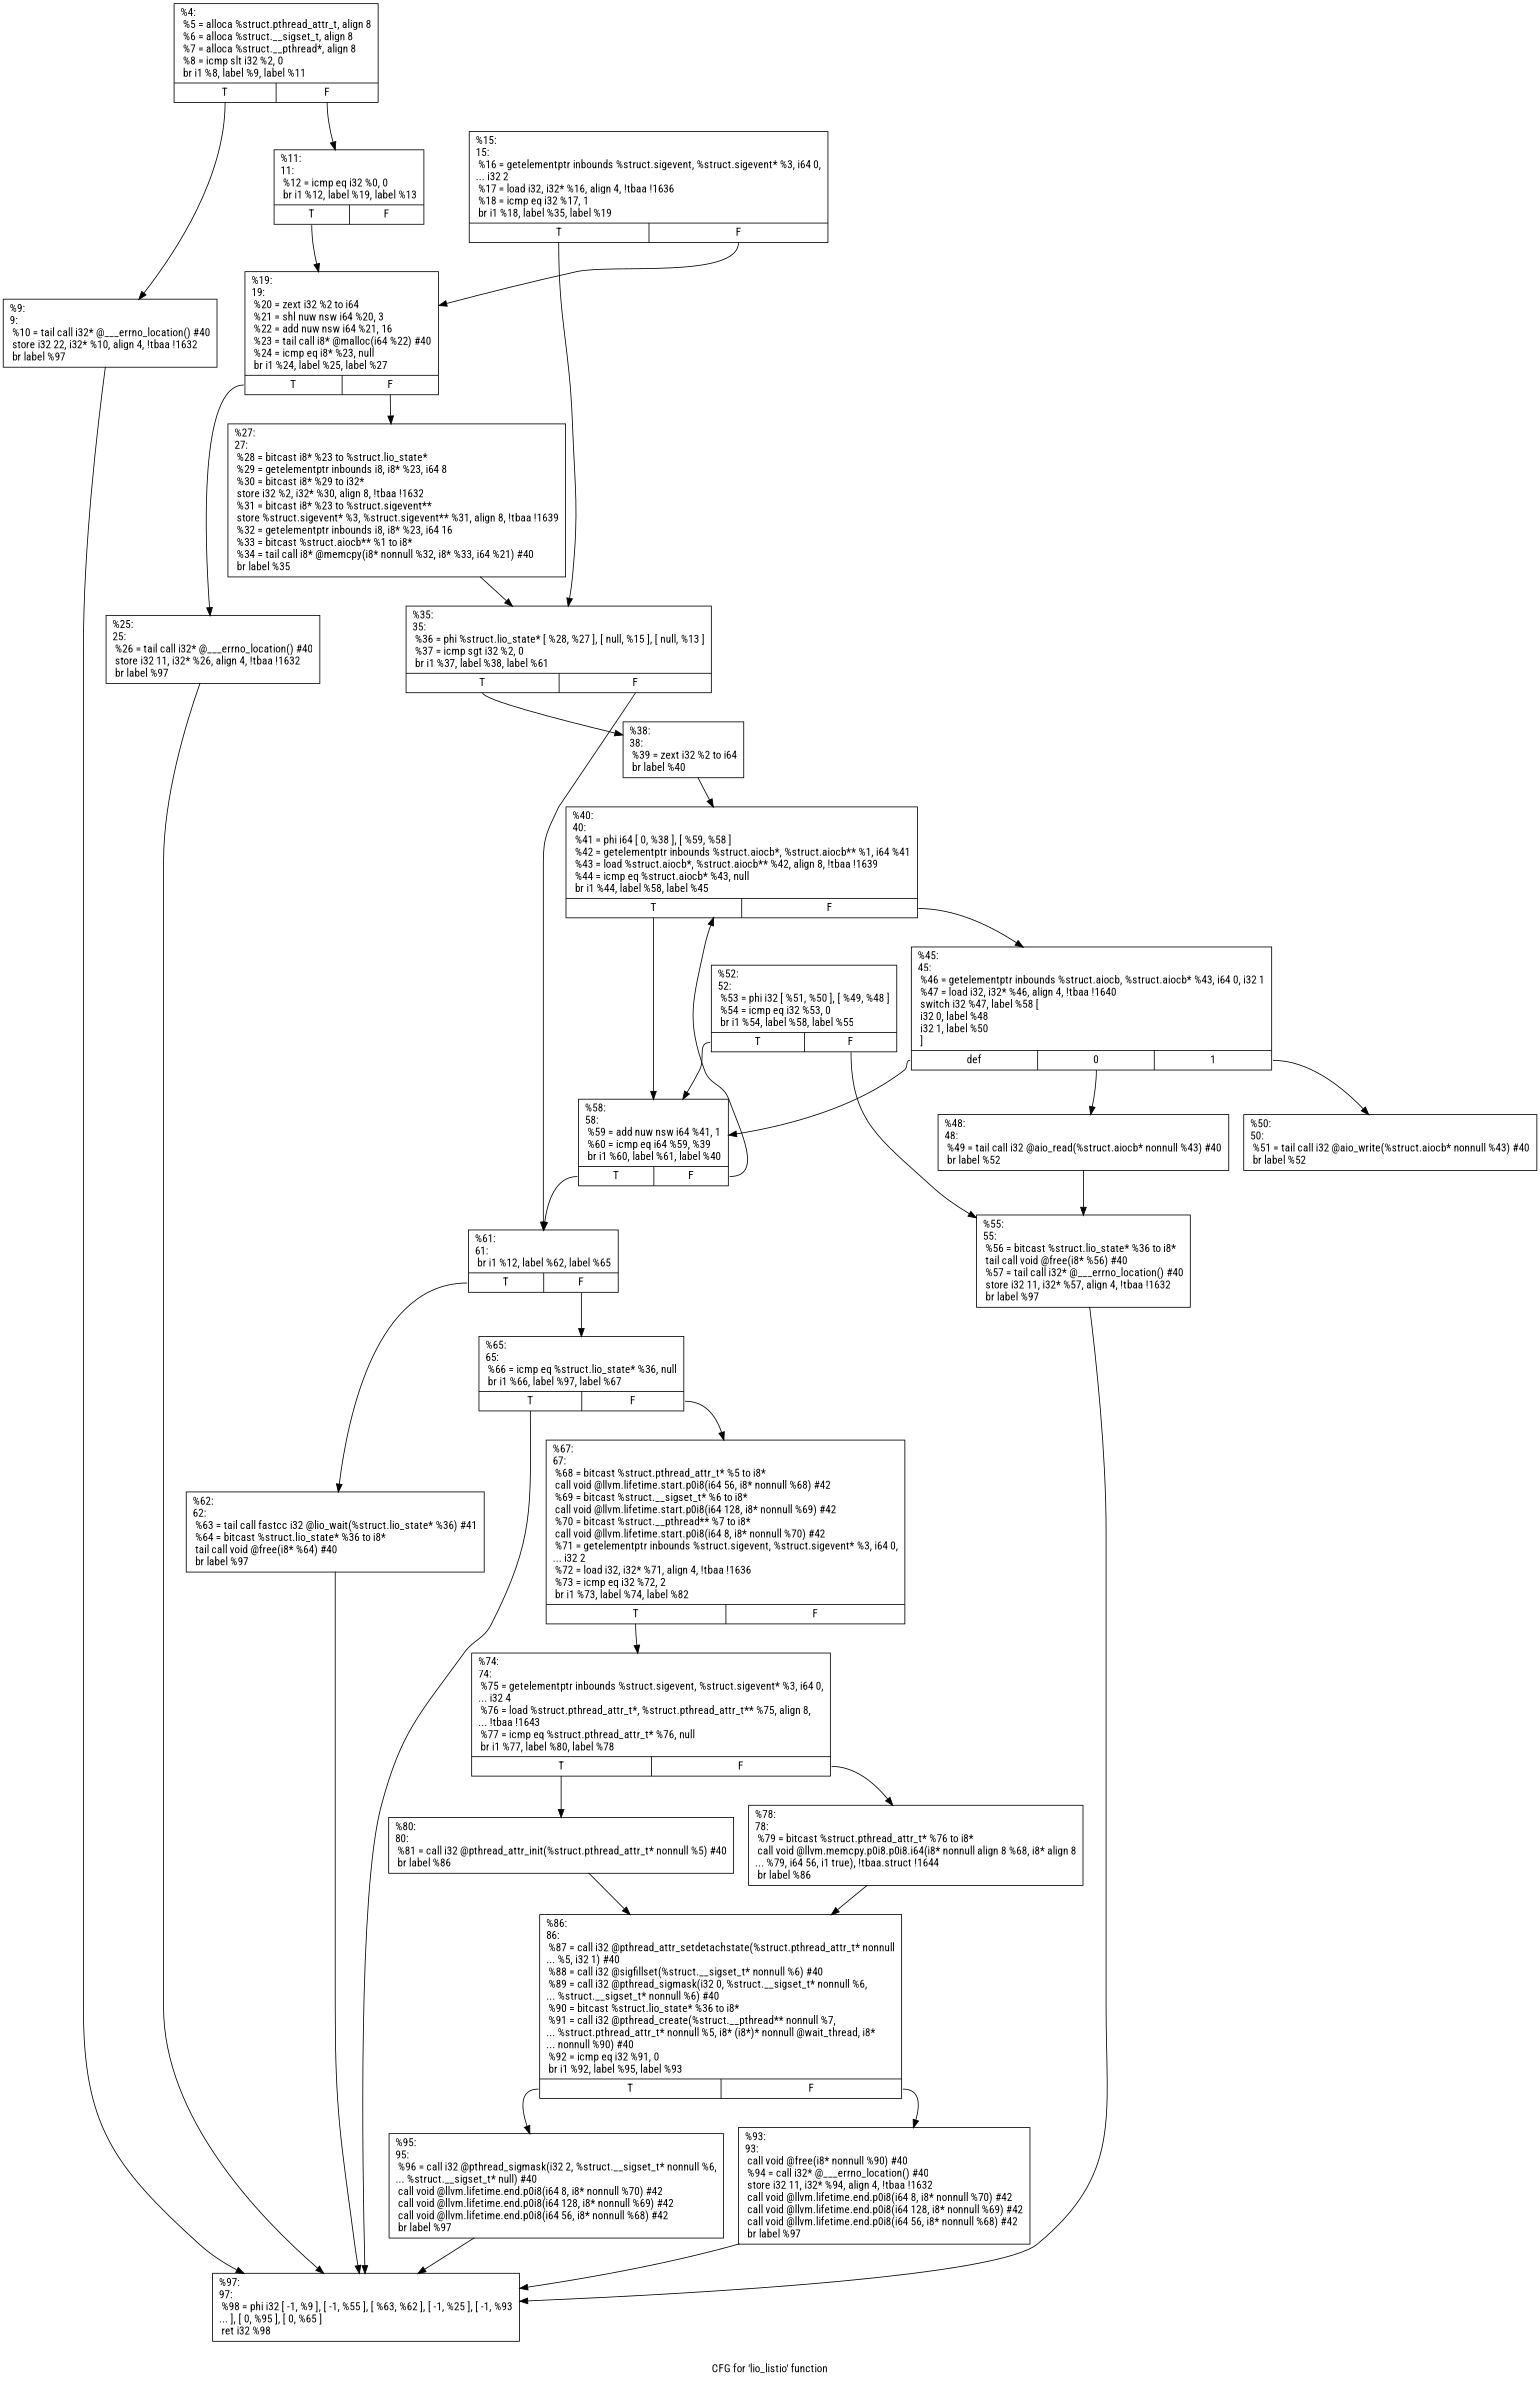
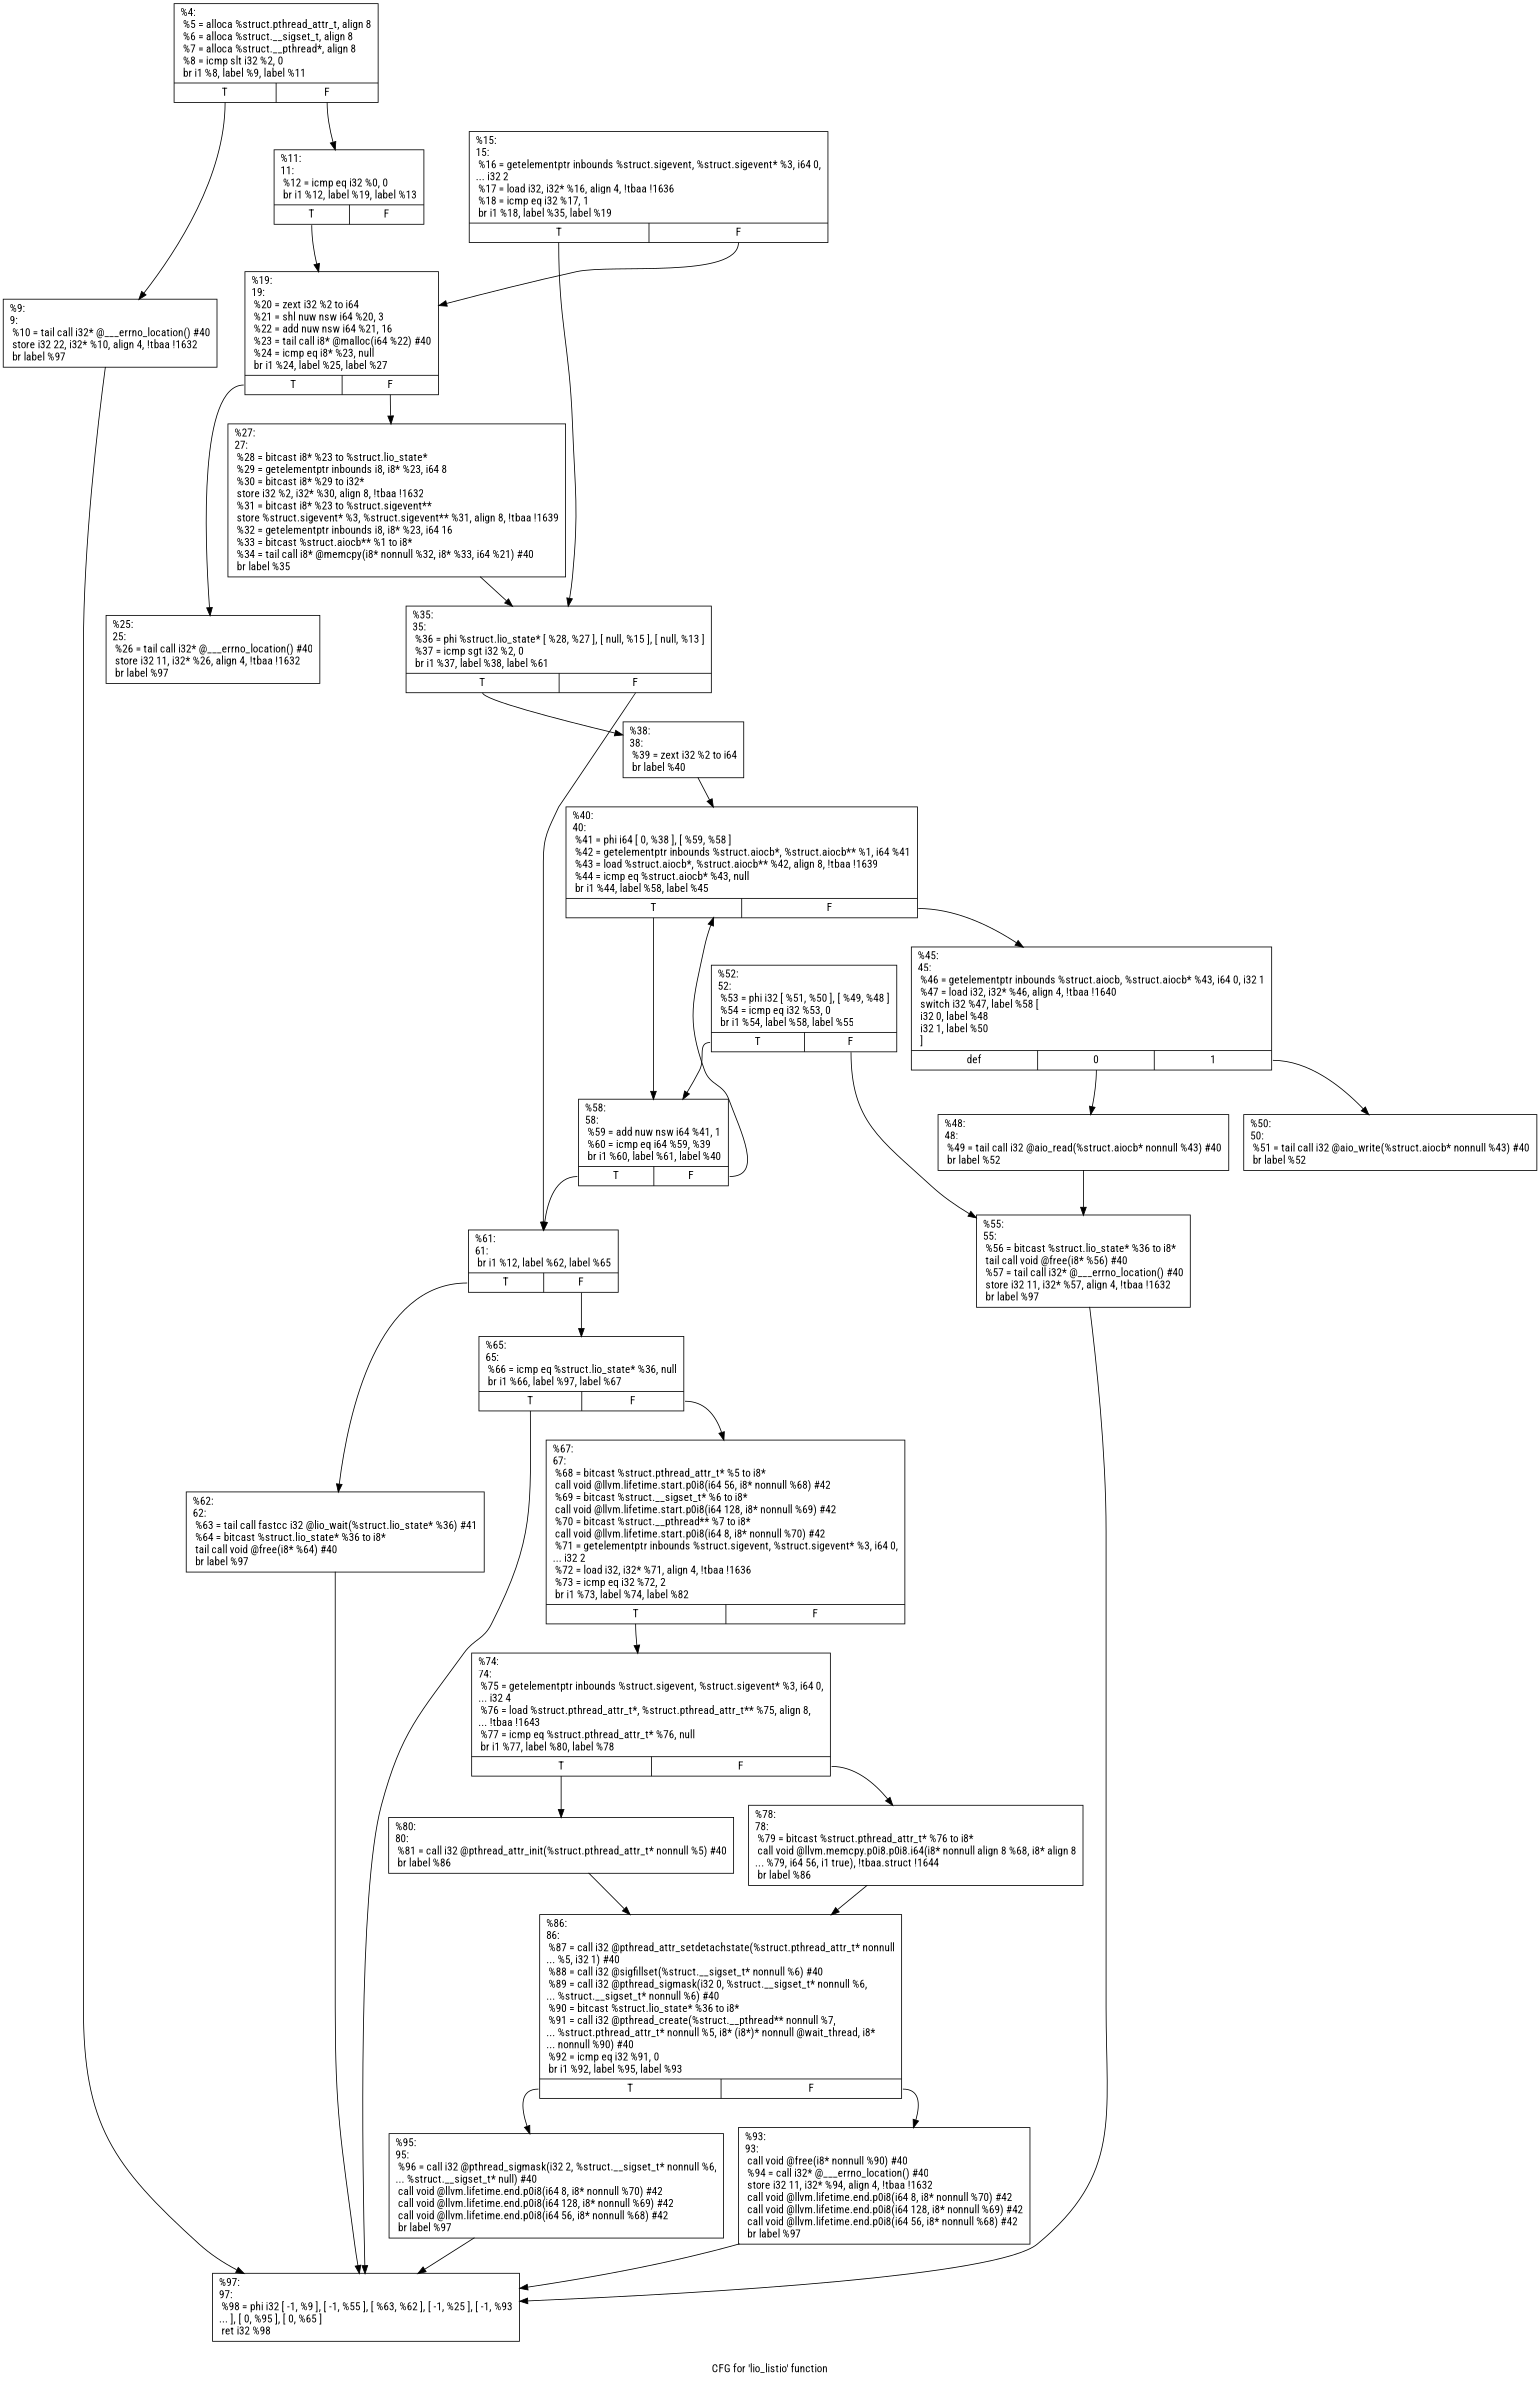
  digraph {
    fontname="Roboto Condensed"
    label="CFG for 'lio_listio' function"
    node [fontname="Roboto Condensed" shape=record]
    edge [fontname="Roboto Condensed" tailport=s0]
    n1 [label="{%4:\l  %5 = alloca %struct.pthread_attr_t, align 8\l  %6 = alloca %struct.__sigset_t, align 8\l  %7 = alloca %struct.__pthread*, align 8\l  %8 = icmp slt i32 %2, 0\l  br i1 %8, label %9, label %11\l|{<s0>T|<s1>F}}"]
    n2 [label="{%9:\l9:                                                \l  %10 = tail call i32* @___errno_location() #40\l  store i32 22, i32* %10, align 4, !tbaa !1632\l  br label %97\l}"]
    n3 [label="{%11:\l11:                                               \l  %12 = icmp eq i32 %0, 0\l  br i1 %12, label %19, label %13\l|{<s0>T|<s1>F}}"]
    n4 [label="{%97:\l97:                                               \l  %98 = phi i32 [ -1, %9 ], [ -1, %55 ], [ %63, %62 ], [ -1, %25 ], [ -1, %93\l... ], [ 0, %95 ], [ 0, %65 ]\l  ret i32 %98\l}"]
    n5 [label="{%19:\l19:                                               \l  %20 = zext i32 %2 to i64\l  %21 = shl nuw nsw i64 %20, 3\l  %22 = add nuw nsw i64 %21, 16\l  %23 = tail call i8* @malloc(i64 %22) #40\l  %24 = icmp eq i8* %23, null\l  br i1 %24, label %25, label %27\l|{<s0>T|<s1>F}}"]
    n6 [label="{%25:\l25:                                               \l  %26 = tail call i32* @___errno_location() #40\l  store i32 11, i32* %26, align 4, !tbaa !1632\l  br label %97\l}"]
    n7 [label="{%27:\l27:                                               \l  %28 = bitcast i8* %23 to %struct.lio_state*\l  %29 = getelementptr inbounds i8, i8* %23, i64 8\l  %30 = bitcast i8* %29 to i32*\l  store i32 %2, i32* %30, align 8, !tbaa !1632\l  %31 = bitcast i8* %23 to %struct.sigevent**\l  store %struct.sigevent* %3, %struct.sigevent** %31, align 8, !tbaa !1639\l  %32 = getelementptr inbounds i8, i8* %23, i64 16\l  %33 = bitcast %struct.aiocb** %1 to i8*\l  %34 = tail call i8* @memcpy(i8* nonnull %32, i8* %33, i64 %21) #40\l  br label %35\l}"]
    n8 [label="{%35:\l35:                                               \l  %36 = phi %struct.lio_state* [ %28, %27 ], [ null, %15 ], [ null, %13 ]\l  %37 = icmp sgt i32 %2, 0\l  br i1 %37, label %38, label %61\l|{<s0>T|<s1>F}}"]
    n9 [label="{%38:\l38:                                               \l  %39 = zext i32 %2 to i64\l  br label %40\l}"]
    n10 [label="{%61:\l61:                                               \l  br i1 %12, label %62, label %65\l|{<s0>T|<s1>F}}"]
    n11 [label="{%15:\l15:                                               \l  %16 = getelementptr inbounds %struct.sigevent, %struct.sigevent* %3, i64 0,\l... i32 2\l  %17 = load i32, i32* %16, align 4, !tbaa !1636\l  %18 = icmp eq i32 %17, 1\l  br i1 %18, label %35, label %19\l|{<s0>T|<s1>F}}"]
    n12 [label="{%40:\l40:                                               \l  %41 = phi i64 [ 0, %38 ], [ %59, %58 ]\l  %42 = getelementptr inbounds %struct.aiocb*, %struct.aiocb** %1, i64 %41\l  %43 = load %struct.aiocb*, %struct.aiocb** %42, align 8, !tbaa !1639\l  %44 = icmp eq %struct.aiocb* %43, null\l  br i1 %44, label %58, label %45\l|{<s0>T|<s1>F}}"]
    n13 [label="{%62:\l62:                                               \l  %63 = tail call fastcc i32 @lio_wait(%struct.lio_state* %36) #41\l  %64 = bitcast %struct.lio_state* %36 to i8*\l  tail call void @free(i8* %64) #40\l  br label %97\l}"]
    n14 [label="{%65:\l65:                                               \l  %66 = icmp eq %struct.lio_state* %36, null\l  br i1 %66, label %97, label %67\l|{<s0>T|<s1>F}}"]
    n15 [label="{%58:\l58:                                               \l  %59 = add nuw nsw i64 %41, 1\l  %60 = icmp eq i64 %59, %39\l  br i1 %60, label %61, label %40\l|{<s0>T|<s1>F}}"]
    n16 [label="{%45:\l45:                                               \l  %46 = getelementptr inbounds %struct.aiocb, %struct.aiocb* %43, i64 0, i32 1\l  %47 = load i32, i32* %46, align 4, !tbaa !1640\l  switch i32 %47, label %58 [\l    i32 0, label %48\l    i32 1, label %50\l  ]\l|{<s0>def|<s1>0|<s2>1}}"]
    n17 [label="{%67:\l67:                                               \l  %68 = bitcast %struct.pthread_attr_t* %5 to i8*\l  call void @llvm.lifetime.start.p0i8(i64 56, i8* nonnull %68) #42\l  %69 = bitcast %struct.__sigset_t* %6 to i8*\l  call void @llvm.lifetime.start.p0i8(i64 128, i8* nonnull %69) #42\l  %70 = bitcast %struct.__pthread** %7 to i8*\l  call void @llvm.lifetime.start.p0i8(i64 8, i8* nonnull %70) #42\l  %71 = getelementptr inbounds %struct.sigevent, %struct.sigevent* %3, i64 0,\l... i32 2\l  %72 = load i32, i32* %71, align 4, !tbaa !1636\l  %73 = icmp eq i32 %72, 2\l  br i1 %73, label %74, label %82\l|{<s0>T|<s1>F}}"]
    n18 [label="{%48:\l48:                                               \l  %49 = tail call i32 @aio_read(%struct.aiocb* nonnull %43) #40\l  br label %52\l}"]
    n19 [label="{%50:\l50:                                               \l  %51 = tail call i32 @aio_write(%struct.aiocb* nonnull %43) #40\l  br label %52\l}"]
    n20 [label="{%55:\l55:                                               \l  %56 = bitcast %struct.lio_state* %36 to i8*\l  tail call void @free(i8* %56) #40\l  %57 = tail call i32* @___errno_location() #40\l  store i32 11, i32* %57, align 4, !tbaa !1632\l  br label %97\l}"]
    n21 [label="{%52:\l52:                                               \l  %53 = phi i32 [ %51, %50 ], [ %49, %48 ]\l  %54 = icmp eq i32 %53, 0\l  br i1 %54, label %58, label %55\l|{<s0>T|<s1>F}}"]
    n22 [label="{%74:\l74:                                               \l  %75 = getelementptr inbounds %struct.sigevent, %struct.sigevent* %3, i64 0,\l... i32 4\l  %76 = load %struct.pthread_attr_t*, %struct.pthread_attr_t** %75, align 8,\l... !tbaa !1643\l  %77 = icmp eq %struct.pthread_attr_t* %76, null\l  br i1 %77, label %80, label %78\l|{<s0>T|<s1>F}}"]
    n23 [label="{%80:\l80:                                               \l  %81 = call i32 @pthread_attr_init(%struct.pthread_attr_t* nonnull %5) #40\l  br label %86\l}"]
    n24 [label="{%78:\l78:                                               \l  %79 = bitcast %struct.pthread_attr_t* %76 to i8*\l  call void @llvm.memcpy.p0i8.p0i8.i64(i8* nonnull align 8 %68, i8* align 8\l... %79, i64 56, i1 true), !tbaa.struct !1644\l  br label %86\l}"]
    n25 [label="{%86:\l86:                                               \l  %87 = call i32 @pthread_attr_setdetachstate(%struct.pthread_attr_t* nonnull\l... %5, i32 1) #40\l  %88 = call i32 @sigfillset(%struct.__sigset_t* nonnull %6) #40\l  %89 = call i32 @pthread_sigmask(i32 0, %struct.__sigset_t* nonnull %6,\l... %struct.__sigset_t* nonnull %6) #40\l  %90 = bitcast %struct.lio_state* %36 to i8*\l  %91 = call i32 @pthread_create(%struct.__pthread** nonnull %7,\l... %struct.pthread_attr_t* nonnull %5, i8* (i8*)* nonnull @wait_thread, i8*\l... nonnull %90) #40\l  %92 = icmp eq i32 %91, 0\l  br i1 %92, label %95, label %93\l|{<s0>T|<s1>F}}"]
    n26 [label="{%95:\l95:                                               \l  %96 = call i32 @pthread_sigmask(i32 2, %struct.__sigset_t* nonnull %6,\l... %struct.__sigset_t* null) #40\l  call void @llvm.lifetime.end.p0i8(i64 8, i8* nonnull %70) #42\l  call void @llvm.lifetime.end.p0i8(i64 128, i8* nonnull %69) #42\l  call void @llvm.lifetime.end.p0i8(i64 56, i8* nonnull %68) #42\l  br label %97\l}"]
    n27 [label="{%93:\l93:                                               \l  call void @free(i8* nonnull %90) #40\l  %94 = call i32* @___errno_location() #40\l  store i32 11, i32* %94, align 4, !tbaa !1632\l  call void @llvm.lifetime.end.p0i8(i64 8, i8* nonnull %70) #42\l  call void @llvm.lifetime.end.p0i8(i64 128, i8* nonnull %69) #42\l  call void @llvm.lifetime.end.p0i8(i64 56, i8* nonnull %68) #42\l  br label %97\l}"]
    n1 -> n2
    n1 -> n3 [tailport=s1]
    n2 -> n4
    n3 -> n5
    n5 -> n6
    n5 -> n7 [tailport=s1]
-   n6 -> n4
    n7 -> n8
    n8 -> n9
    n8 -> n10 [tailport=s1]
    n9 -> n12
    n10 -> n13
    n10 -> n14 [tailport=s1]
    n11 -> n5 [tailport=s1]
    n11 -> n8
    n12 -> n15
    n12 -> n16 [tailport=s1]
    n13 -> n4
    n14 -> n4
    n14 -> n17 [tailport=s1]
    n15 -> n10
    n15 -> n12 [tailport=s1]
-   n16 -> n15
    n16 -> n18 [tailport=s1]
    n16 -> n19 [tailport=s2]
    n17 -> n22
    n18 -> n20
    n20 -> n4
    n21 -> n15
    n21 -> n20 [tailport=s1]
    n22 -> n23
    n22 -> n24 [tailport=s1]
    n23 -> n25
    n24 -> n25
    n25 -> n26
    n25 -> n27 [tailport=s1]
    n26 -> n4
    n27 -> n4
  }
